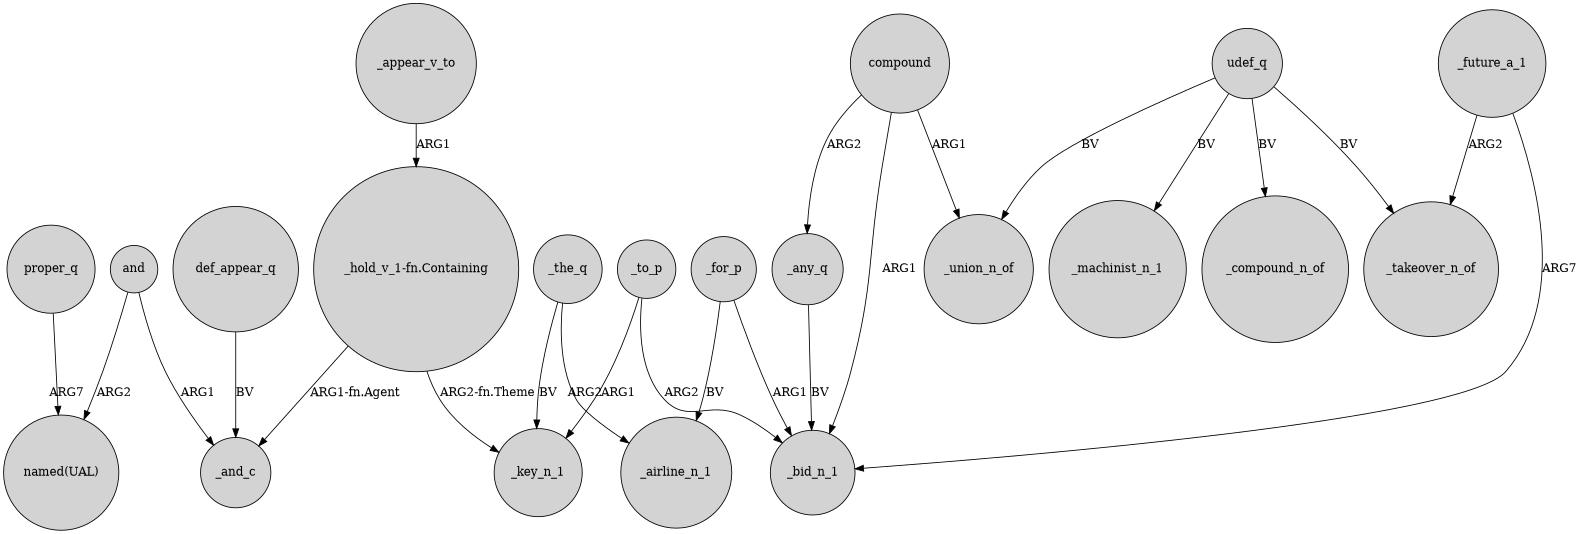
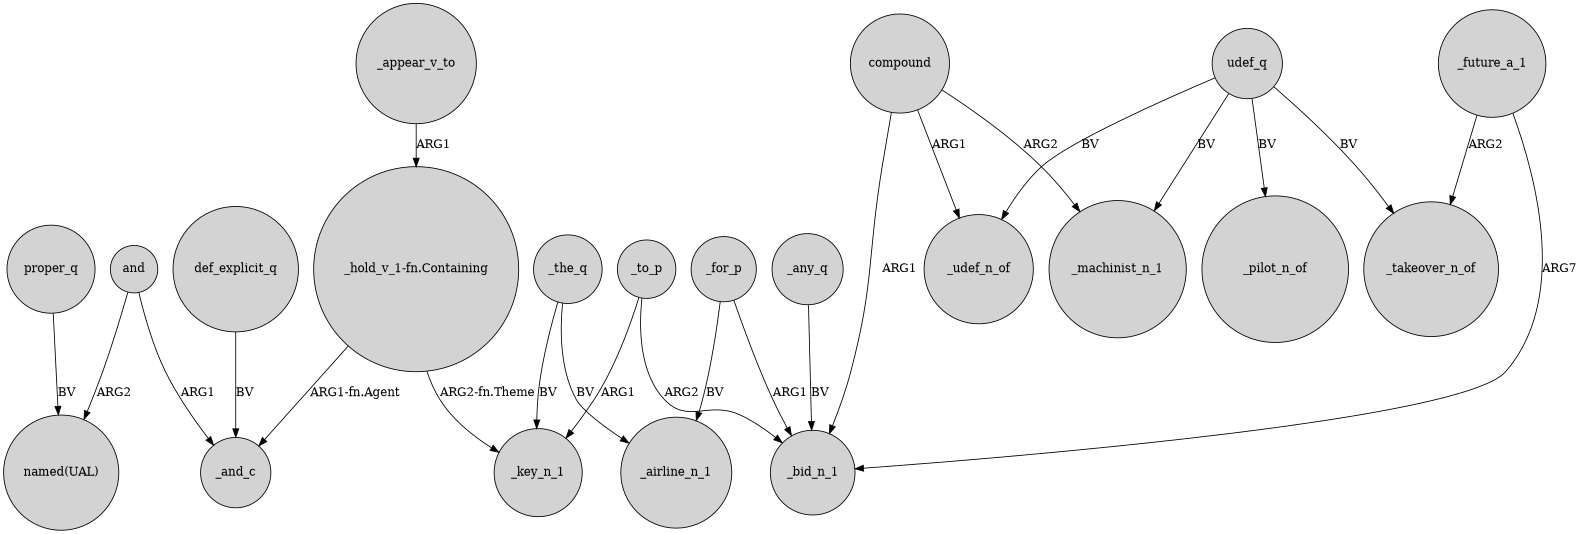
  digraph {
    node [shape=circle style=filled]
    _appear_v_to
    "_hold_v_1-fn.Containing"
    _and_c
    _key_n_1
    n5 [label=and]
    "named(UAL)"
    udef_q
    _takeover_n_of
-   _union_n_of
+   _union_n_of [label=_udef_n_of]
    _machinist_n_1
-   _pilot_n_of [label=_compound_n_of]
-   def_explicit_q [label=def_appear_q]
+   _pilot_n_of
+   def_explicit_q
    compound
    _bid_n_1
    _the_q
    _airline_n_1
    _for_p
    _to_p
    _future_a_1
    proper_q
    _any_q
    _appear_v_to -> "_hold_v_1-fn.Containing" [label=ARG1]
    "_hold_v_1-fn.Containing" -> _and_c [label="ARG1-fn.Agent"]
    "_hold_v_1-fn.Containing" -> _key_n_1 [label="ARG2-fn.Theme"]
    n5 -> _and_c [label=ARG1]
    n5 -> "named(UAL)" [label=ARG2]
    udef_q -> _takeover_n_of [label=BV]
    udef_q -> _union_n_of [label=BV]
    udef_q -> _machinist_n_1 [label=BV]
    udef_q -> _pilot_n_of [label=BV]
    def_explicit_q -> _and_c [label=BV]
    compound -> _union_n_of [label=ARG1]
-   compound -> _any_q [label=ARG2]
+   compound -> _machinist_n_1 [label=ARG2]
    compound -> _bid_n_1 [label=ARG1]
    _the_q -> _key_n_1 [label=BV]
-   _the_q -> _airline_n_1 [label=ARG2]
+   _the_q -> _airline_n_1 [label=BV]
    _for_p -> _bid_n_1 [label=ARG1]
    _for_p -> _airline_n_1 [label=BV]
    _to_p -> _key_n_1 [label=ARG1]
    _to_p -> _bid_n_1 [label=ARG2]
    _future_a_1 -> _takeover_n_of [label=ARG2]
    _future_a_1 -> _bid_n_1 [label=ARG7]
-   proper_q -> "named(UAL)" [label=ARG7]
+   proper_q -> "named(UAL)" [label=BV]
    _any_q -> _bid_n_1 [label=BV]
  }
